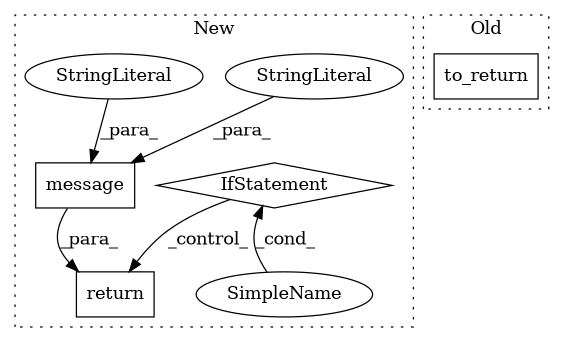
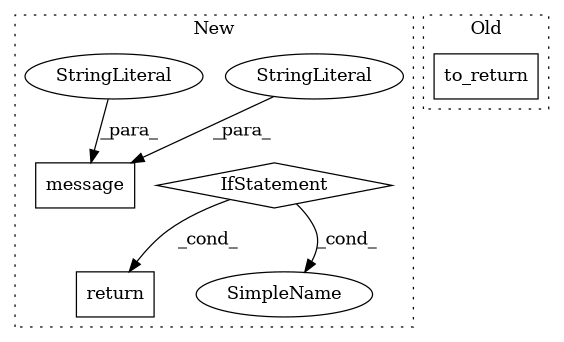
  digraph {
    fontname="DejaVu Serif"
    node [a=32 fontname="DejaVu Serif" l=7 shape=box]
    edge [fontname="DejaVu Serif"]
    n1 [l="8,1" label=message s="5865,5912"]
    n2 [a=42 label=SimpleName shape=ellipse l=""]
    n3 [a=41 label=return s=5847]
    n4 [a=25 l="4,2" label=IfStatement s="5801,5837" shape=diamond]
    n5 [a=45 label=StringLiteral s=5887 shape=ellipse]
    n6 [a=45 l=13 label=StringLiteral s=5873 shape=ellipse]
    n7 [l=11 label=to_return s=5450]
    subgraph cluster_1 {
      label=New
      style=dotted
      n1
      n2
      n3
      n4
      n5
      n6
    }
    subgraph cluster_2 {
      label=Old
      style=dotted
      n7
    }
-   n1 -> n3 [label=_para_]
-   n2 -> n4 [label=_cond_]
-   n4 -> n3 [label=_control_]
+   n4 -> n2 [label=_cond_]
+   n4 -> n3 [label=_cond_]
    n5 -> n1 [label=_para_]
    n6 -> n1 [label=_para_]
  }
